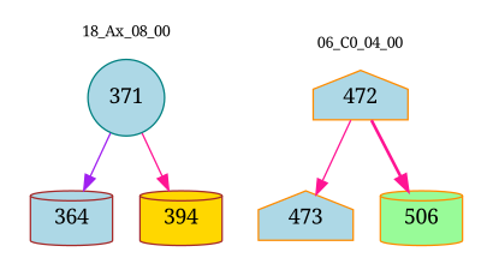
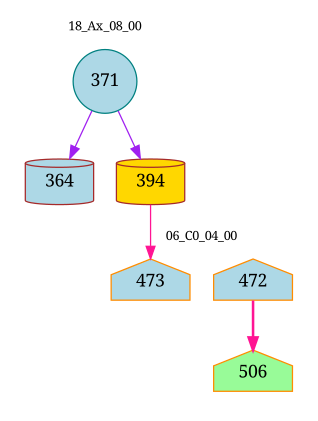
  digraph {
    fontname="Noto Serif"
    node [color=darkorange fillcolor=lightblue fontname="Noto Serif" shape=cylinder style=filled]
    edge [color=purple fontname="Noto Serif" style=solid]
    n1 [color=teal label=371 shape=circle]
    n2 [color=brown label=364]
    n3 [color=brown fillcolor=gold label=394]
    n4 [label=472 shape=house]
    n5 [label=473 shape=house]
-   n6 [fillcolor=palegreen label=506]
+   n6 [fillcolor=palegreen label=506 shape=house]
    subgraph cluster_1 {
      color=white
      fontsize=10
      label="18_Ax_08_00"
      n1
      n2
      n3
    }
    subgraph cluster_2 {
      color=white
      fontsize=10
      label="06_C0_04_00"
      n4
      n5
      n6
    }
    n1 -> n2
-   n1 -> n3 [color=deeppink]
-   n4 -> n5 [color=deeppink]
+   n1 -> n3
+   n3 -> n5 [color=deeppink]
    n4 -> n6 [color=deeppink style=bold]
  }
